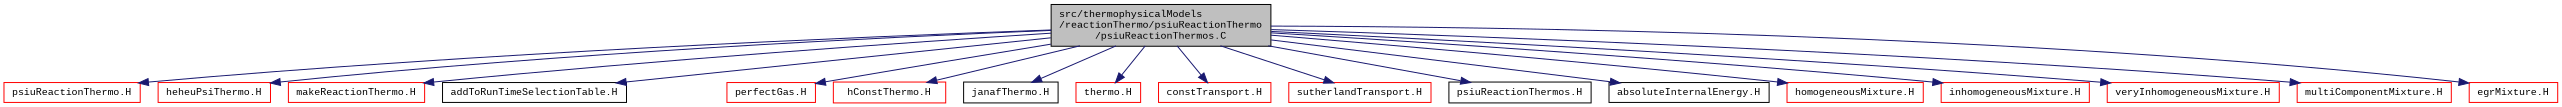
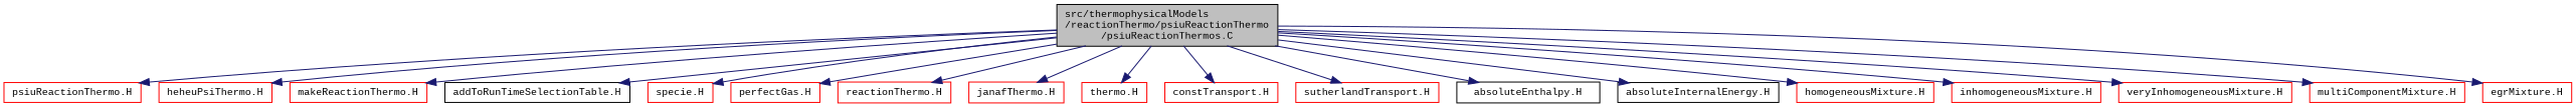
  digraph {
    fontname="Liberation Mono"
    node [color=red fontname="Liberation Mono" fontsize=10 shape=record]
    edge [color=midnightblue fontname="Liberation Mono" fontsize=10 labelfontname=FreeSans labelfontsize=10 style=solid]
    n1 [color=black fillcolor=grey75 fontcolor=black height=0.2 label="src/thermophysicalModels\l/reactionThermo/psiuReactionThermo\l/psiuReactionThermos.C" style=filled width=0.4]
    n2 [height=0.2 label="psiuReactionThermo.H" width=0.4]
    n3 [height=0.2 label="heheuPsiThermo.H" width=0.4]
    n4 [height=0.2 label="makeReactionThermo.H" width=0.4]
    n5 [color=black height=0.2 label="addToRunTimeSelectionTable.H" width=0.4]
+   n6 [height=0.2 label="specie.H" width=0.4]
    n7 [height=0.2 label="perfectGas.H" width=0.4]
-   n8 [height=0.2 label="hConstThermo.H" width=0.4]
-   n9 [color=black height=0.2 label="janafThermo.H" width=0.4]
+   n8 [height=0.2 label="reactionThermo.H" width=0.4]
+   n9 [height=0.2 label="janafThermo.H" width=0.4]
    n10 [height=0.2 label="thermo.H" width=0.4]
    n11 [height=0.2 label="constTransport.H" width=0.4]
    n12 [height=0.2 label="sutherlandTransport.H" width=0.4]
-   n13 [color=black height=0.2 label="psiuReactionThermos.H" width=0.4]
+   n13 [color=black height=0.2 label="absoluteEnthalpy.H" width=0.4]
    n14 [color=black height=0.2 label="absoluteInternalEnergy.H" width=0.4]
    n15 [height=0.2 label="homogeneousMixture.H" width=0.4]
    n16 [height=0.2 label="inhomogeneousMixture.H" width=0.4]
    n17 [height=0.2 label="veryInhomogeneousMixture.H" width=0.4]
    n18 [height=0.2 label="multiComponentMixture.H" width=0.4]
    n19 [height=0.2 label="egrMixture.H" width=0.4]
    n1 -> n2
    n1 -> n3
    n1 -> n4
    n1 -> n5
+   n1 -> n6
    n1 -> n7
    n1 -> n8
    n1 -> n9
    n1 -> n10
    n1 -> n11
    n1 -> n12
    n1 -> n13
    n1 -> n14
    n1 -> n15
    n1 -> n16
    n1 -> n17
    n1 -> n18
    n1 -> n19
  }
